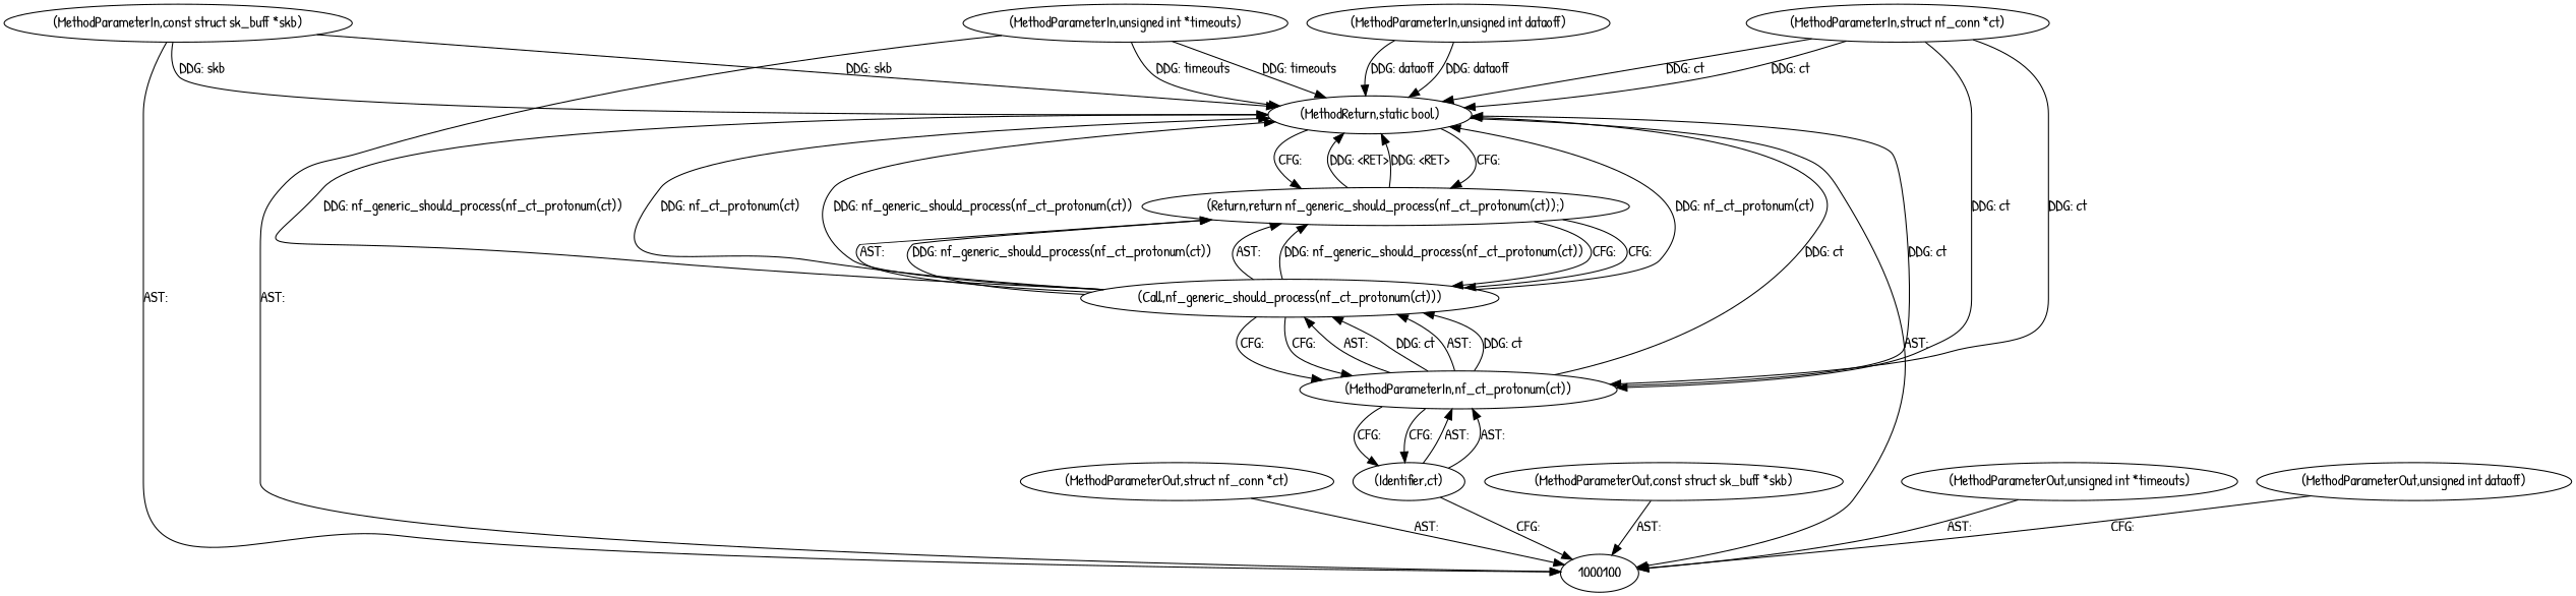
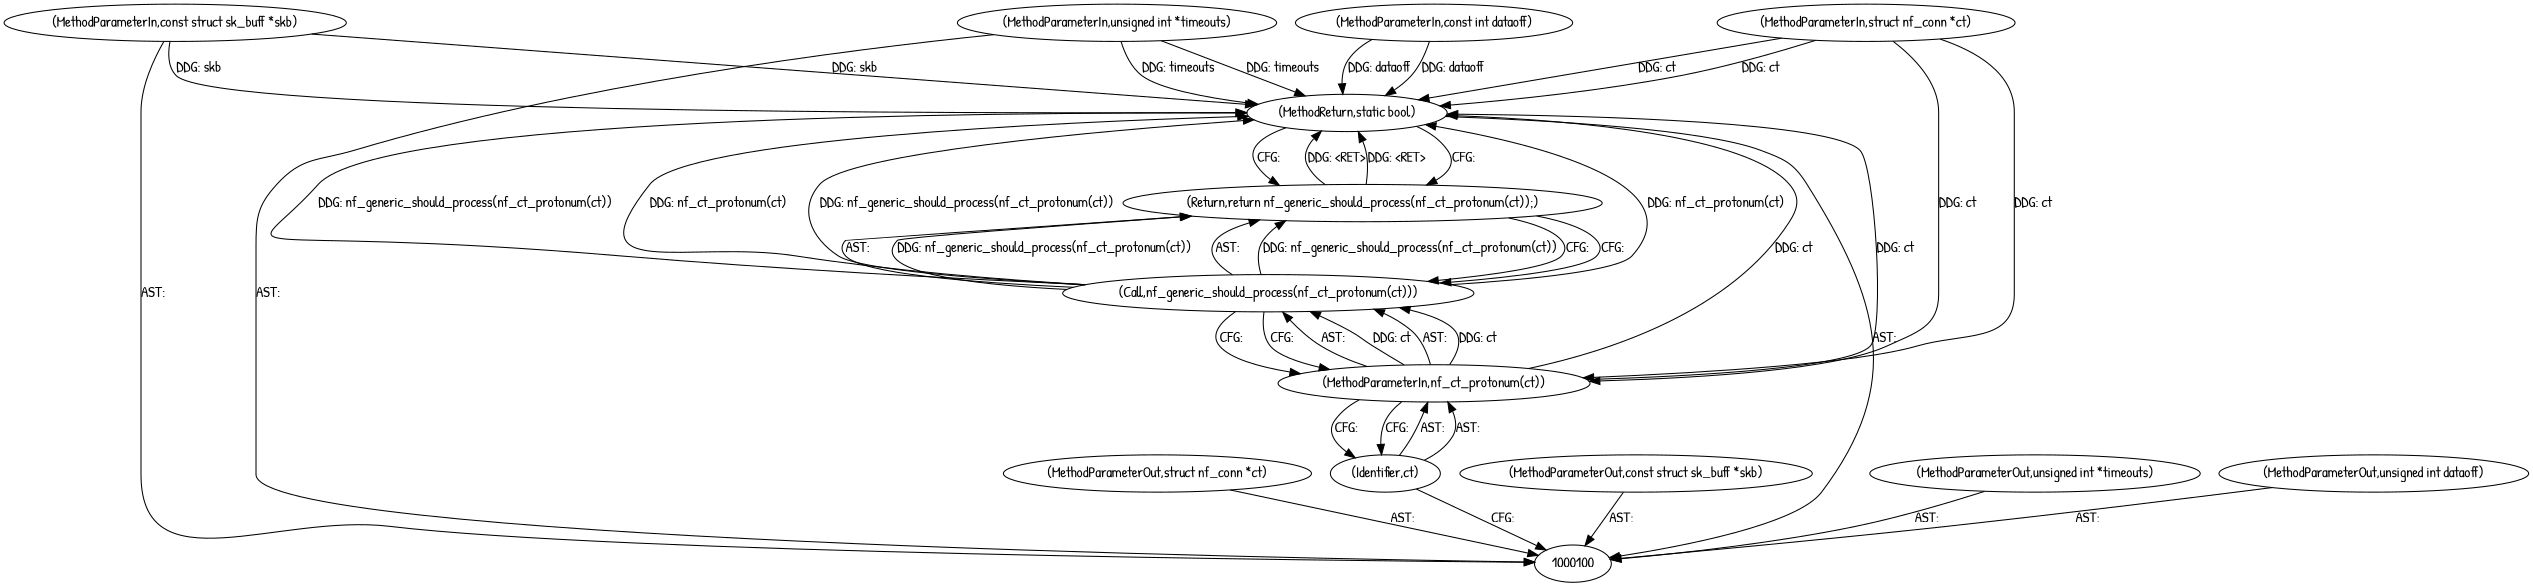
  digraph {
    fontname="Patrick Hand"
    node [fontname="Patrick Hand"]
    edge [fontname="Patrick Hand"]
    n1 [label="(MethodReturn,static bool)"]
    n2 [label="(Return,return nf_generic_should_process(nf_ct_protonum(ct));)"]
    1000100
    n4 [label="(Call,nf_generic_should_process(nf_ct_protonum(ct)))"]
    n5 [label="(MethodParameterIn,struct nf_conn *ct)"]
    n6 [label="(MethodParameterIn,nf_ct_protonum(ct))"]
    n7 [label="(Identifier,ct)"]
    n8 [label="(MethodParameterOut,struct nf_conn *ct)"]
    n9 [label="(MethodParameterIn,const struct sk_buff *skb)"]
    n10 [label="(MethodParameterOut,const struct sk_buff *skb)"]
    n11 [label="(MethodParameterIn,unsigned int *timeouts)"]
    n12 [label="(MethodParameterOut,unsigned int *timeouts)"]
-   n13 [label="(MethodParameterIn,unsigned int dataoff)"]
+   n13 [label="(MethodParameterIn,const int dataoff)"]
    n14 [label="(MethodParameterOut,unsigned int dataoff)"]
    n1 -> n2 [label="CFG: "]
    n1 -> n2 [label="CFG: "]
    n1 -> 1000100 [label="AST: "]
    n2 -> n1 [label="DDG: <RET>"]
    n2 -> n1 [label="DDG: <RET>"]
    n2 -> n4 [label="CFG: "]
    n2 -> n4 [label="CFG: "]
    n4 -> n1 [label="DDG: nf_ct_protonum(ct)"]
    n4 -> n1 [label="DDG: nf_generic_should_process(nf_ct_protonum(ct))"]
    n4 -> n1 [label="DDG: nf_ct_protonum(ct)"]
    n4 -> n1 [label="DDG: nf_generic_should_process(nf_ct_protonum(ct))"]
    n4 -> n2 [label="AST: "]
    n4 -> n2 [label="DDG: nf_generic_should_process(nf_ct_protonum(ct))"]
    n4 -> n2 [label="AST: "]
    n4 -> n2 [label="DDG: nf_generic_should_process(nf_ct_protonum(ct))"]
    n4 -> n6 [label="CFG: "]
    n4 -> n6 [label="CFG: "]
    n5 -> n1 [label="DDG: ct"]
    n5 -> n1 [label="DDG: ct"]
    n5 -> n6 [label="DDG: ct"]
    n5 -> n6 [label="DDG: ct"]
    n6 -> n1 [label="DDG: ct"]
    n6 -> n1 [label="DDG: ct"]
    n6 -> n4 [label="AST: "]
    n6 -> n4 [label="DDG: ct"]
    n6 -> n4 [label="AST: "]
    n6 -> n4 [label="DDG: ct"]
    n6 -> n7 [label="CFG: "]
    n6 -> n7 [label="CFG: "]
    n7 -> 1000100 [label="CFG: "]
    n7 -> n6 [label="AST: "]
    n7 -> n6 [label="AST: "]
    n8 -> 1000100 [label="AST: "]
    n9 -> n1 [label="DDG: skb"]
    n9 -> n1 [label="DDG: skb"]
    n9 -> 1000100 [label="AST: "]
    n10 -> 1000100 [label="AST: "]
    n11 -> n1 [label="DDG: timeouts"]
    n11 -> n1 [label="DDG: timeouts"]
    n11 -> 1000100 [label="AST: "]
    n12 -> 1000100 [label="AST: "]
    n13 -> n1 [label="DDG: dataoff"]
    n13 -> n1 [label="DDG: dataoff"]
-   n14 -> 1000100 [label="CFG: "]
+   n14 -> 1000100 [label="AST: "]
  }
